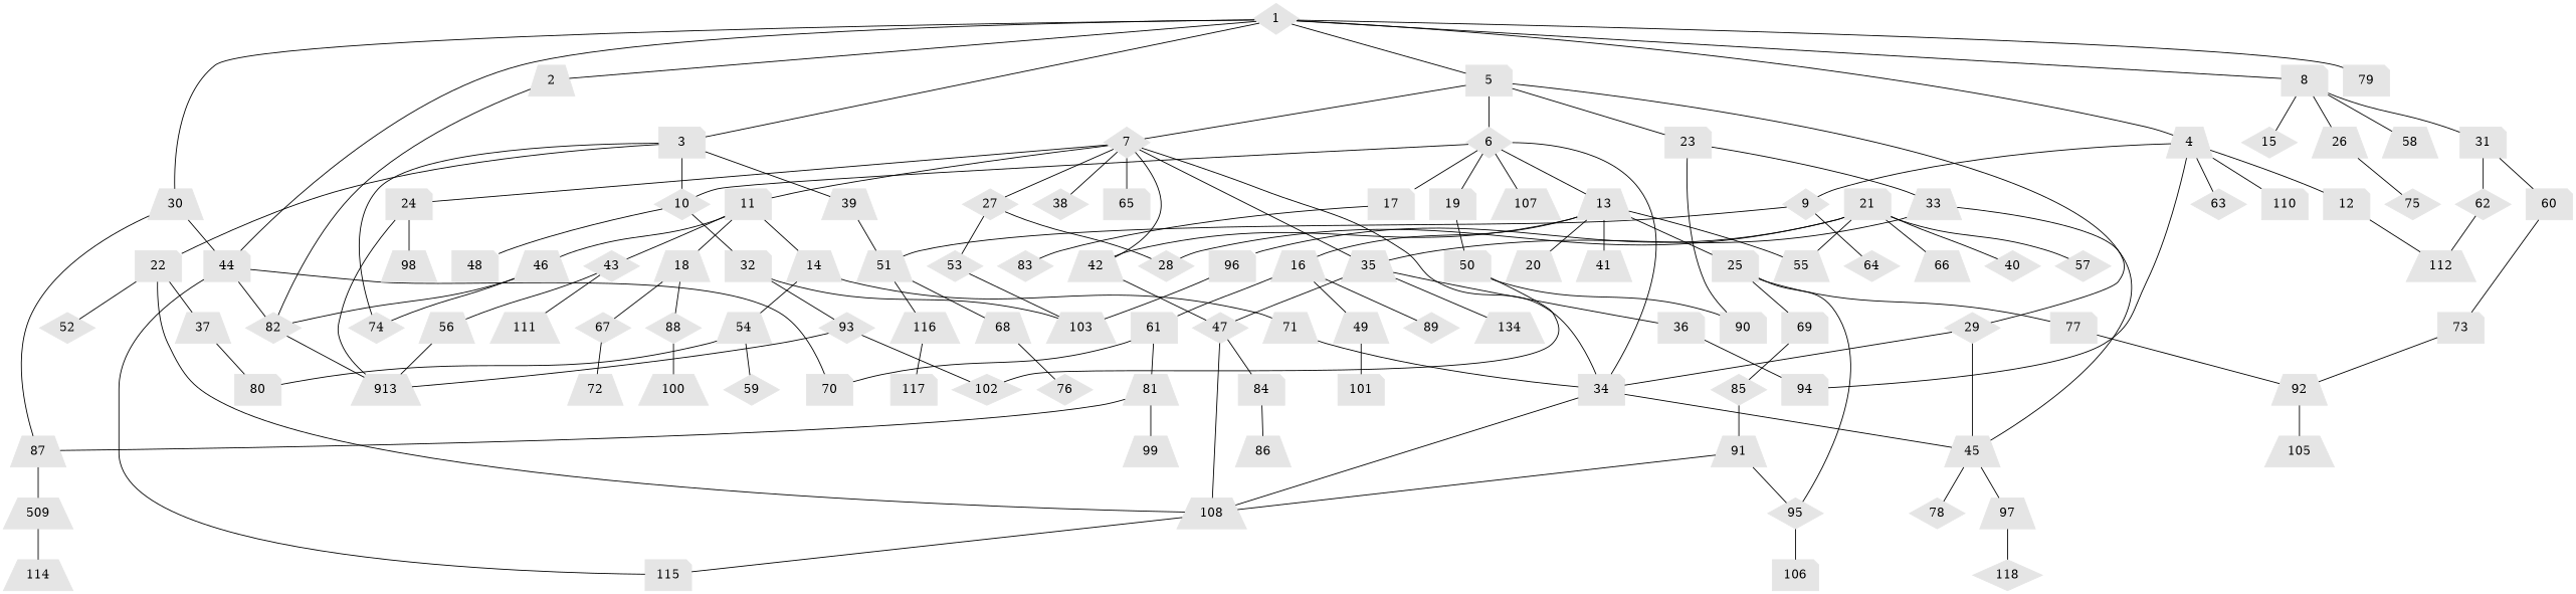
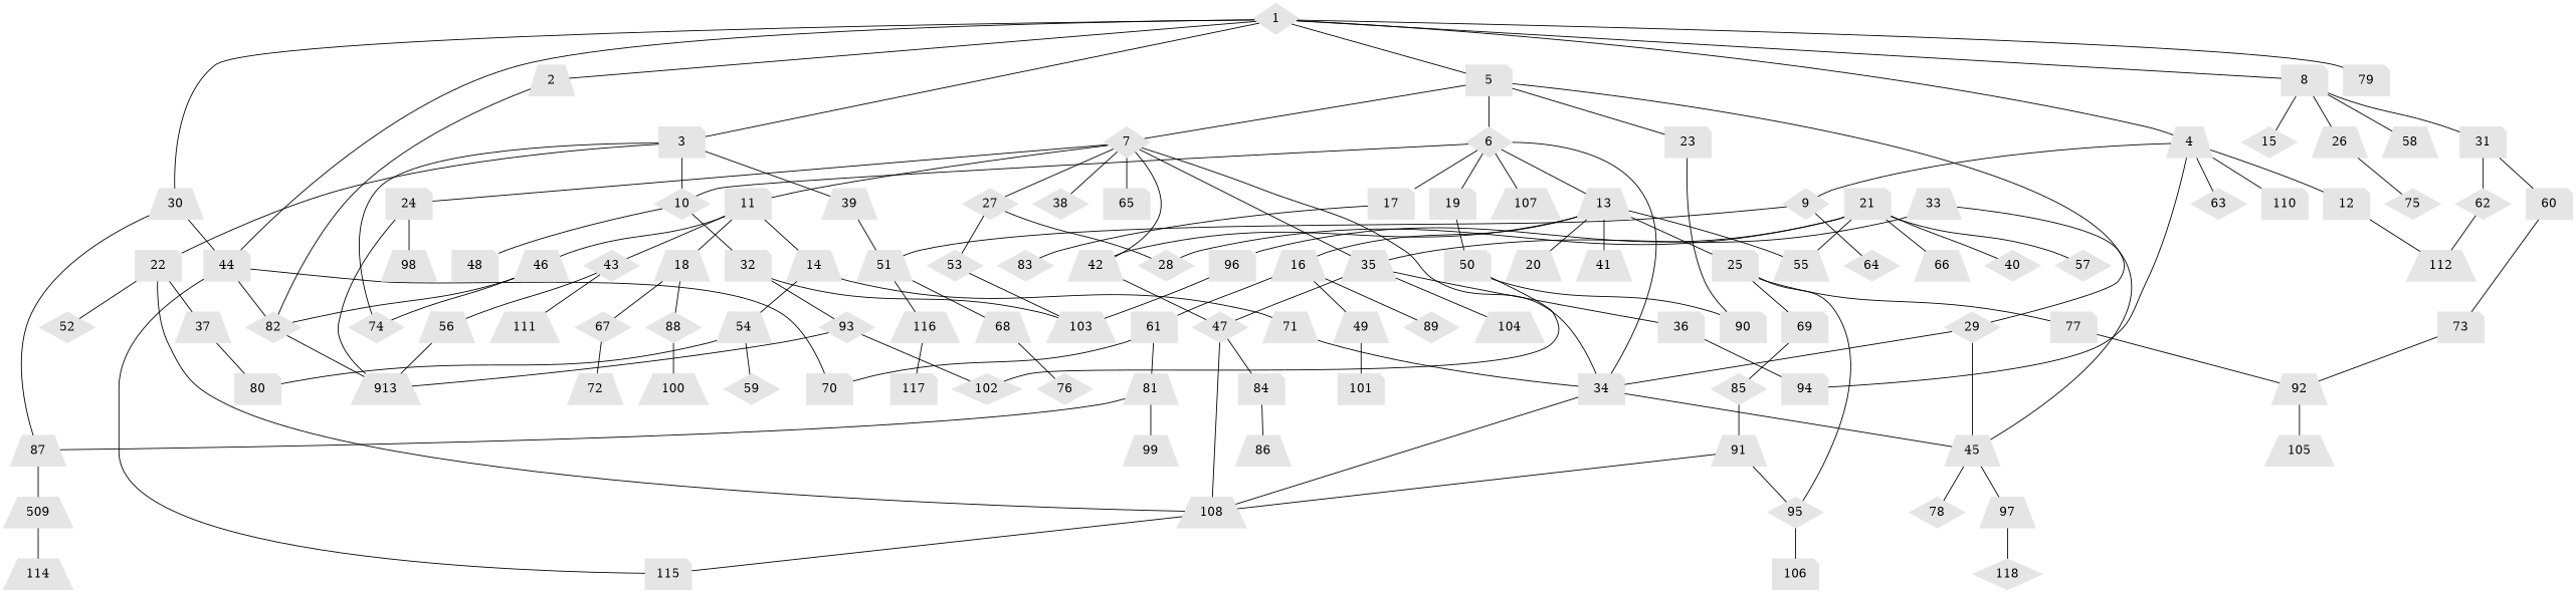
  graph {
    node [color=gray90 shape=trapezium style=filled]
    1 [shape=diamond]
    2
    3 [shape=note]
    4
    5 [shape=note]
    8 [shape=note]
    30
    44 [shape=note]
    79 [shape=note]
    82 [shape=diamond]
    10 [shape=diamond]
    22 [shape=note]
    39
    74 [shape=diamond]
    9 [shape=diamond]
    12 [shape=note]
    63 [shape=diamond]
    94 [shape=note]
    110 [shape=note]
    6 [shape=diamond]
    7 [shape=diamond]
    23 [shape=note]
    29 [shape=diamond]
    15 [shape=diamond]
    26
    31 [shape=note]
    58
    87
    70 [shape=note]
    115 [shape=note]
    n31 [label=913]
    32 [shape=note]
    48 [shape=note]
    37
    52 [shape=diamond]
    108
    51
    64 [shape=diamond]
    112
    13
    17 [shape=note]
    19 [shape=note]
    34 [shape=note]
    107
    11 [shape=note]
    24 [shape=note]
    27 [shape=diamond]
    35
    38 [shape=diamond]
    42
    65 [shape=note]
    33
    90 [shape=note]
    45
    16
    20
    25 [shape=note]
    41
    55
    83 [shape=diamond]
    50 [shape=note]
    14
    18
    43 [shape=diamond]
    46
    98
    28 [shape=diamond]
    53 [shape=diamond]
    36 [shape=note]
    47 [shape=diamond]
-   104 [label=134]
+   104
    75 [shape=diamond]
    60 [shape=note]
    62 [shape=diamond]
    68
    116
    93 [shape=diamond]
    103
    54
    71
    67 [shape=diamond]
    88 [shape=diamond]
    56
    111
    49
    61 [shape=note]
    89 [shape=diamond]
    69 [shape=note]
    77 [shape=note]
    95 [shape=diamond]
    80 [shape=note]
    59 [shape=diamond]
    101 [shape=note]
    81
    21 [shape=note]
    40 [shape=diamond]
    57 [shape=diamond]
    66
    96 [shape=note]
    72
    100
    102 [shape=diamond]
    85 [shape=diamond]
    92
    106 [shape=note]
    78 [shape=diamond]
    97
    n108 [label=509]
    73 [shape=note]
    84 [shape=note]
    118 [shape=diamond]
    86
    76 [shape=diamond]
    117 [shape=note]
    99
    91
    105
    114
    1 -- 2
    1 -- 3
    1 -- 4
    1 -- 5
    1 -- 8
    1 -- 30
    1 -- 44
    1 -- 79
    2 -- 82
    3 -- 10
    3 -- 22
    3 -- 39
    3 -- 74
    4 -- 9
    4 -- 12
    4 -- 63
    4 -- 94
    4 -- 110
    5 -- 6
    5 -- 7
    5 -- 23
    5 -- 29
    8 -- 15
    8 -- 26
    8 -- 31
    8 -- 58
    30 -- 44
    30 -- 87
    44 -- 82
    44 -- 70
    44 -- 115
    82 -- n31
    10 -- 32
    10 -- 48
    22 -- 37
    22 -- 52
    22 -- 108
    39 -- 51
    9 -- 51
    9 -- 64
    12 -- 112
    6 -- 10
    6 -- 13
    6 -- 17
    6 -- 19
    6 -- 34
    6 -- 107
    7 -- 34
    7 -- 11
    7 -- 24
    7 -- 27
    7 -- 35
    7 -- 38
    7 -- 42
    7 -- 65
-   23 -- 33
    23 -- 90
    29 -- 34
    29 -- 45
    26 -- 75
    31 -- 60
    31 -- 62
    87 -- n108
    32 -- 93
    32 -- 103
    37 -- 80
    108 -- 115
    51 -- 68
    51 -- 116
    13 -- 42
    13 -- 16
    13 -- 20
    13 -- 25
    13 -- 41
    13 -- 55
    17 -- 83
    19 -- 50
    34 -- 108
    34 -- 45
    11 -- 14
    11 -- 18
    11 -- 43
    11 -- 46
    24 -- n31
    24 -- 98
    27 -- 28
    27 -- 53
    35 -- 36
    35 -- 47
    35 -- 104
    42 -- 47
    33 -- 35
    33 -- 45
    45 -- 78
    45 -- 97
    16 -- 49
    16 -- 61
    16 -- 89
    25 -- 69
    25 -- 77
    25 -- 95
    50 -- 90
    50 -- 102
    14 -- 54
    14 -- 71
    18 -- 67
    18 -- 88
    43 -- 56
    43 -- 111
    46 -- 82
    46 -- 74
    53 -- 103
    36 -- 94
    47 -- 108
    47 -- 84
    60 -- 73
    62 -- 112
    68 -- 76
    116 -- 117
    93 -- n31
    93 -- 102
    54 -- 80
    54 -- 59
    71 -- 34
    67 -- 72
    88 -- 100
    56 -- n31
    49 -- 101
    61 -- 70
    61 -- 81
    69 -- 85
    77 -- 92
    95 -- 106
    81 -- 87
    81 -- 99
    21 -- 55
    21 -- 28
    21 -- 40
    21 -- 57
    21 -- 66
    21 -- 96
    96 -- 103
    85 -- 91
    92 -- 105
    97 -- 118
    n108 -- 114
    73 -- 92
    84 -- 86
    91 -- 108
    91 -- 95
  }
